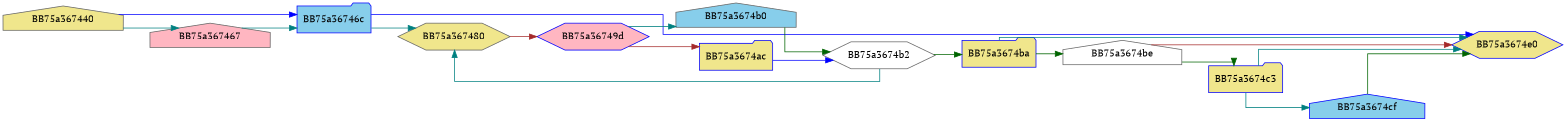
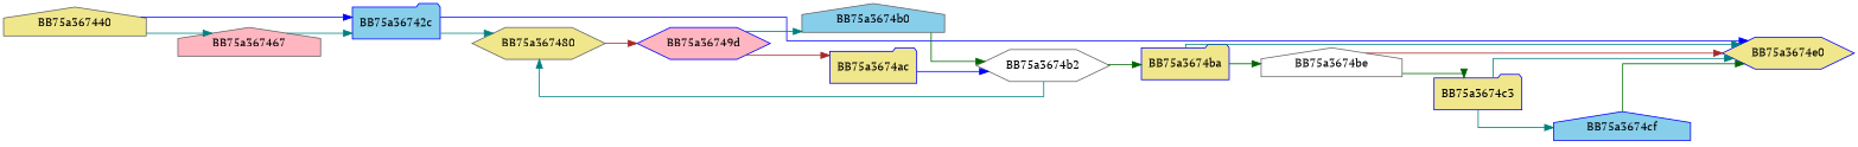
  digraph {
    fontname="PT Serif"
    rankdir=LR
    splines=ortho
    node [color=blue fillcolor=khaki fontname="PT Serif" shape=house style=filled]
    edge [color=teal fontname="PT Serif"]
    BB75a367440 [color=gray40]
-   BB75a36746c [fillcolor=skyblue shape=folder]
+   BB75a36746c [fillcolor=skyblue shape=folder label=BB75a36742c]
    BB75a367467 [color=gray40 fillcolor=lightpink]
    BB75a3674e0 [shape=hexagon]
    BB75a367480 [color=gray40 shape=hexagon]
    BB75a36749d [fillcolor=lightpink shape=hexagon]
    BB75a3674b2 [color=gray40 fillcolor=white shape=hexagon]
    BB75a3674ba [shape=folder]
    BB75a3674b0 [color=gray40 fillcolor=skyblue]
    BB75a3674ac [shape=folder]
    BB75a3674be [color=gray40 fillcolor=white]
    BB75a3674c3 [shape=folder]
    BB75a3674cf [fillcolor=skyblue]
    BB75a367440 -> BB75a36746c [color=blue]
    BB75a367440 -> BB75a367467
    BB75a36746c -> BB75a3674e0 [color=blue]
    BB75a36746c -> BB75a367480
    BB75a367467 -> BB75a36746c
    BB75a367480 -> BB75a36749d [color=brown]
    BB75a36749d -> BB75a3674b0
    BB75a36749d -> BB75a3674ac [color=brown]
    BB75a3674b2 -> BB75a367480
    BB75a3674b2 -> BB75a3674ba [color=darkgreen]
    BB75a3674ba -> BB75a3674e0
    BB75a3674ba -> BB75a3674be [color=darkgreen]
    BB75a3674b0 -> BB75a3674b2 [color=darkgreen]
    BB75a3674ac -> BB75a3674b2 [color=blue]
    BB75a3674be -> BB75a3674e0 [color=brown]
    BB75a3674be -> BB75a3674c3 [color=darkgreen]
    BB75a3674c3 -> BB75a3674e0
    BB75a3674c3 -> BB75a3674cf
    BB75a3674cf -> BB75a3674e0 [color=darkgreen]
  }
